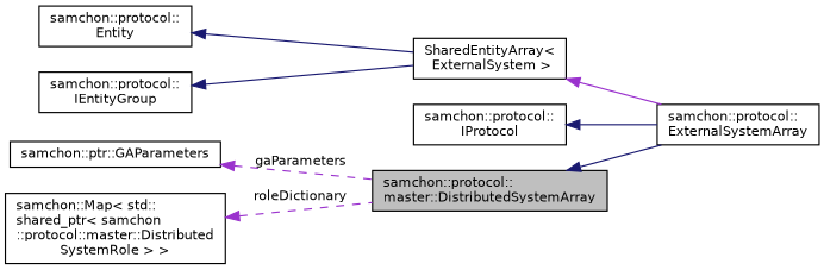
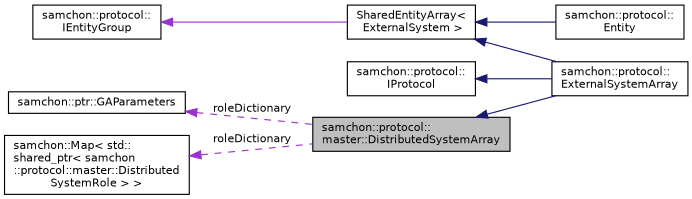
  digraph {
    rankdir=LR
    node [color=black fillcolor=white fontname=Helvetica fontsize=10 shape=record style=filled]
    edge [color=midnightblue dir=back fontname=Helvetica fontsize=10 labelfontname=Helvetica labelfontsize=10 style=solid]
    n1 [fillcolor=grey75 fontcolor=black height=0.2 label="samchon::protocol::\lmaster::DistributedSystemArray" width=0.4]
    n2 [height=0.2 label="samchon::protocol::\lExternalSystemArray" width=0.4]
    n3 [height=0.2 label="SharedEntityArray\<\l ExternalSystem \>" width=0.4]
    n4 [height=0.2 label="samchon::protocol::\lEntity" width=0.4]
    n5 [height=0.2 label="samchon::protocol::\lIEntityGroup" width=0.4]
    n6 [height=0.2 label="samchon::protocol::\lIProtocol" width=0.4]
    n7 [height=0.2 label="samchon::ptr::GAParameters" width=0.4]
    n8 [height=0.2 label="samchon::Map\< std::\lshared_ptr\< samchon\l::protocol::master::Distributed\lSystemRole \> \>" width=0.4]
    n1 -> n2
-   n3 -> n2 [color=darkorchid3]
-   n4 -> n3
-   n5 -> n3
+   n3 -> n2
+   n3 -> n4
+   n5 -> n3 [color=darkorchid3]
    n6 -> n2
-   n7 -> n1 [color=darkorchid3 label=" gaParameters" style=dashed]
+   n7 -> n1 [color=darkorchid3 label=" roleDictionary" style=dashed]
    n8 -> n1 [color=darkorchid3 label=" roleDictionary" style=dashed]
  }
